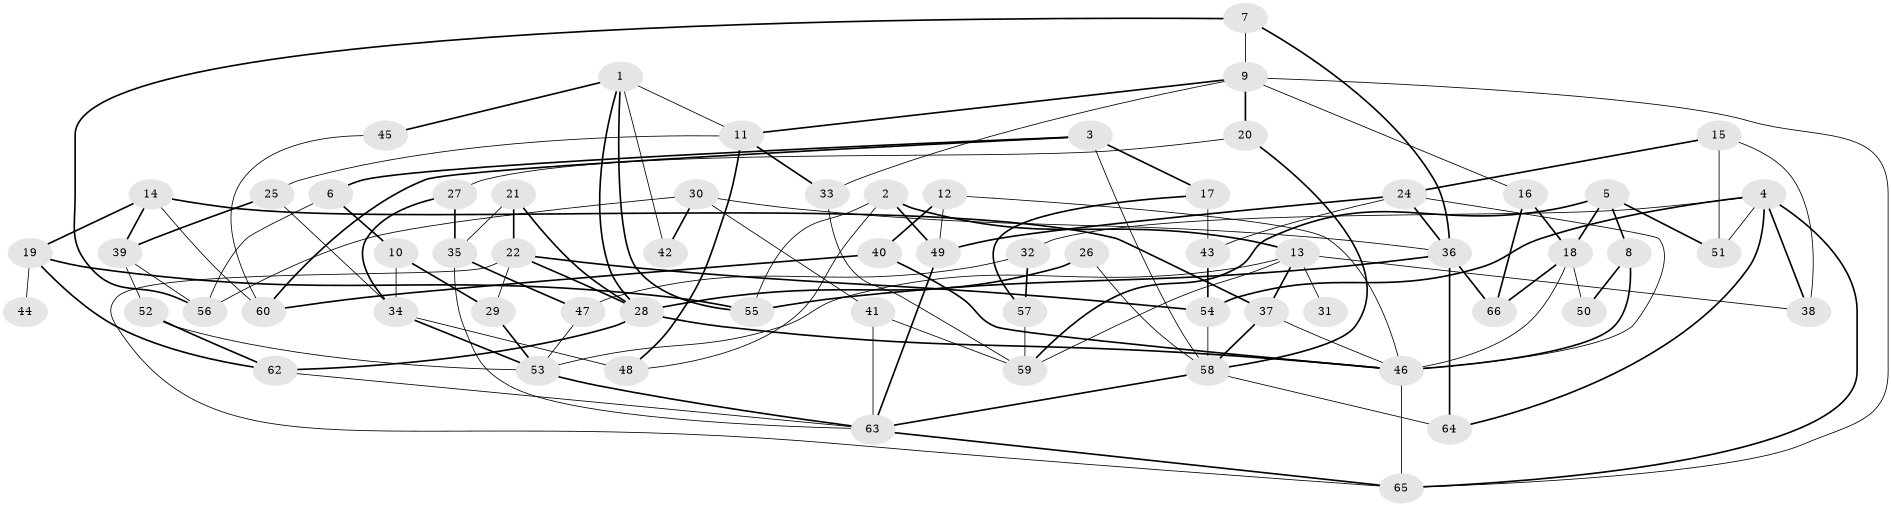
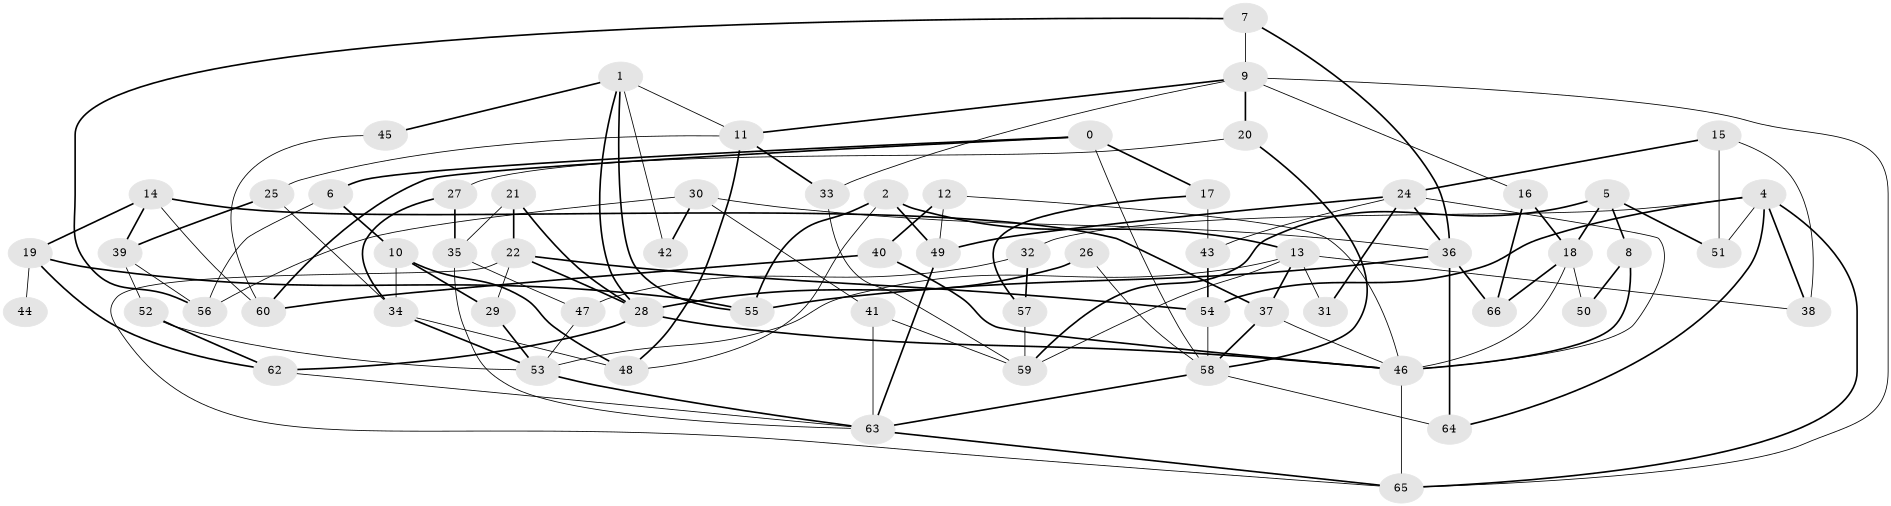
  graph {
    node [color=gray90 style=filled]
    edge [style=bold]
    1
    11
    28
    42
    45
    55
    48
    33
    25
    46
    62
    60
    2
    13
    49
    38
    59
    31
    37
    53
    63
-   3
+   3 [label=0]
    6
    17
    58
    10
    56
    43
    57
    64
    4
    32
    51
    54
    65
    47
    5
    8
    18
    50
    66
    29
    34
    7
    9
    36
    16
    20
    27
    39
    12
    40
    14
    19
    44
    52
    15
    24
    35
    21
    22
    26
    30
    41
    1 -- 11 [style=solid]
    1 -- 28
    1 -- 42 [style=solid]
    1 -- 45
    1 -- 55
    11 -- 48
    11 -- 33
    11 -- 25 [style=solid]
    28 -- 46
    28 -- 62
    45 -- 60 [style=solid]
    33 -- 59 [style=solid]
    25 -- 34 [style=solid]
    25 -- 39
    46 -- 65 [style=solid]
    62 -- 63 [style=solid]
-   2 -- 55 [style=solid]
+   2 -- 55
    2 -- 48 [style=solid]
    2 -- 13
    2 -- 49
    13 -- 38 [style=solid]
    13 -- 59 [style=solid]
    13 -- 31 [style=solid]
    13 -- 37
    13 -- 53 [style=solid]
    49 -- 63
    37 -- 46 [style=solid]
    37 -- 58
    53 -- 63
    63 -- 65
    3 -- 60
    3 -- 6
    3 -- 17
    3 -- 58 [style=solid]
    6 -- 10
    6 -- 56 [style=solid]
    17 -- 43 [style=solid]
    17 -- 57
    58 -- 63
    58 -- 64 [style=solid]
+   10 -- 48
    10 -- 29
    10 -- 34 [style=solid]
    43 -- 54
    57 -- 59 [style=solid]
    4 -- 38
    4 -- 64
    4 -- 32 [style=solid]
    4 -- 51 [style=solid]
    4 -- 54
    4 -- 65
    32 -- 57
    32 -- 47 [style=solid]
    54 -- 58 [style=solid]
    47 -- 53 [style=solid]
    5 -- 59
    5 -- 51
    5 -- 8
    5 -- 18
    8 -- 46
    8 -- 50
    18 -- 46 [style=solid]
    18 -- 50 [style=solid]
    18 -- 66
    29 -- 53
    34 -- 48 [style=solid]
    34 -- 53
    7 -- 56
    7 -- 9 [style=solid]
    7 -- 36
    9 -- 11
    9 -- 33 [style=solid]
    9 -- 65 [style=solid]
    9 -- 16 [style=solid]
    9 -- 20
    36 -- 55
    36 -- 64
    36 -- 66
    16 -- 18
    16 -- 66
    20 -- 58
    20 -- 27 [style=solid]
    27 -- 34
    27 -- 35
    39 -- 56 [style=solid]
    39 -- 52 [style=solid]
    12 -- 46 [style=solid]
    12 -- 49 [style=solid]
    12 -- 40
    40 -- 46
    40 -- 60
    14 -- 60 [style=solid]
    14 -- 37
    14 -- 39
    14 -- 19
    19 -- 55
    19 -- 62
    19 -- 44 [style=solid]
    52 -- 62
    52 -- 53 [style=solid]
    15 -- 38 [style=solid]
    15 -- 51 [style=solid]
    15 -- 24
    24 -- 46 [style=solid]
    24 -- 49
+   24 -- 31
    24 -- 43 [style=solid]
    24 -- 36
    35 -- 63 [style=solid]
-   35 -- 47
+   35 -- 47 [style=solid]
    21 -- 28
    21 -- 35 [style=solid]
    21 -- 22
    22 -- 28
    22 -- 54
    22 -- 65 [style=solid]
    22 -- 29 [style=solid]
    26 -- 28
    26 -- 58 [style=solid]
    30 -- 42
    30 -- 56 [style=solid]
    30 -- 36 [style=solid]
    30 -- 41 [style=solid]
    41 -- 59 [style=solid]
    41 -- 63 [style=solid]
  }
